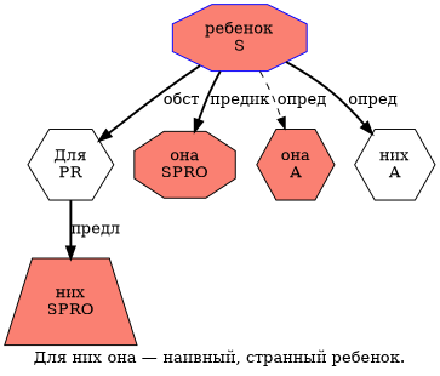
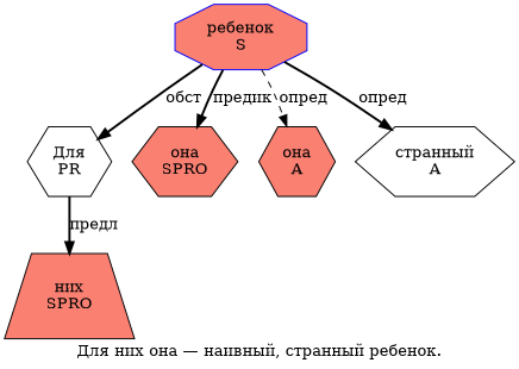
  digraph {
    label="Для них она — наивный, странный ребенок."
    node [color=black fillcolor=salmon penwidth=1 shape=hexagon style=filled]
    edge [style=bold]
    n1 [fillcolor=white label="Для\nPR"]
    n2 [label="них\nSPRO" shape=trapezium]
-   n3 [label="она\nSPRO" shape=octagon]
+   n3 [label="она\nSPRO"]
    n4 [label="она\nA"]
-   n5 [fillcolor=white label="них\nA"]
+   n5 [fillcolor=white label="странный\nA"]
    n6 [color=blue label="ребенок\nS" shape=octagon]
    n1 -> n2 [label="предл"]
    n6 -> n1 [label="обст"]
    n6 -> n3 [label="предик"]
    n6 -> n4 [label="опред" style=dashed]
    n6 -> n5 [label="опред"]
  }
